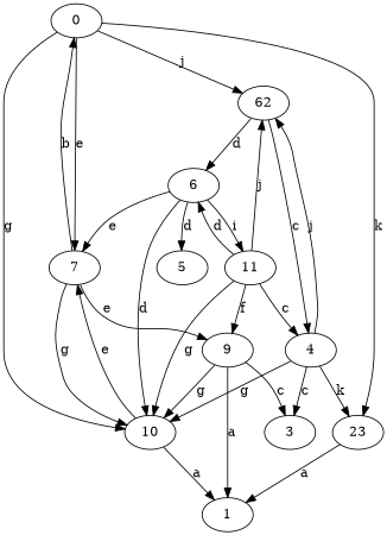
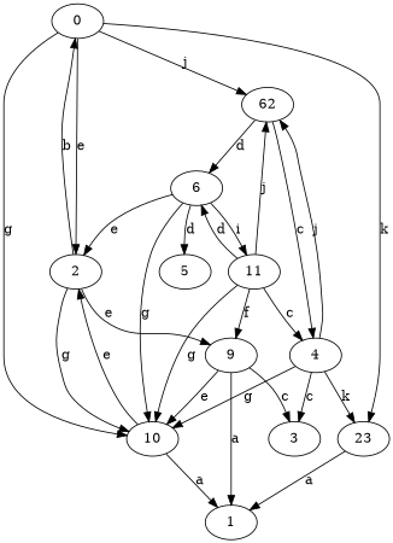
  strict digraph {
    0
-   7
+   7 [label=2]
    10
    n4 [label=62]
    n5 [label=23]
    9
    1
    4
    6
    3
    5
    11
    0 -> 7 [label=e]
    0 -> 10 [label=g]
    0 -> n4 [label=j]
    0 -> n5 [label=k]
    7 -> 0 [label=b]
    7 -> 10 [label=g]
    7 -> 9 [label=e]
    10 -> 7 [label=e]
    10 -> 1 [label=a]
    n4 -> 4 [label=c]
    n4 -> 6 [label=d]
    n5 -> 1 [label=a]
-   9 -> 10 [label=g]
+   9 -> 10 [label=e]
    9 -> 1 [label=a]
    9 -> 3 [label=c]
    4 -> 10 [label=g]
    4 -> n4 [label=j]
    4 -> n5 [label=k]
    4 -> 3 [label=c]
    6 -> 7 [label=e]
-   6 -> 10 [label=d]
+   6 -> 10 [label=g]
    6 -> 5 [label=d]
    6 -> 11 [label=i]
    11 -> 10 [label=g]
    11 -> n4 [label=j]
    11 -> 9 [label=f]
    11 -> 4 [label=c]
    11 -> 6 [label=d]
  }
